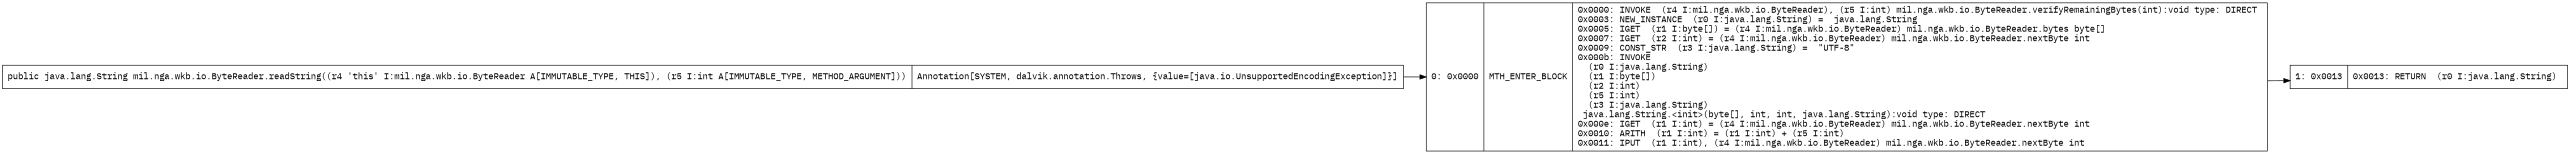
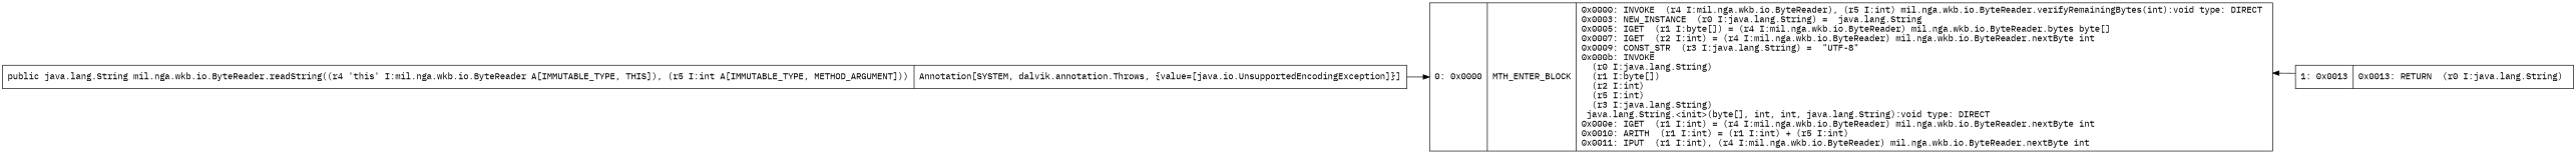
  digraph {
    rankdir=LR
    fontname="IBM Plex Mono"
    node [shape=record fontname="IBM Plex Mono"]
    edge [fontname="IBM Plex Mono"]
    n1 [label="{0\:\ 0x0000|MTH_ENTER_BLOCK\l|0x0000: INVOKE  (r4 I:mil.nga.wkb.io.ByteReader), (r5 I:int) mil.nga.wkb.io.ByteReader.verifyRemainingBytes(int):void type: DIRECT \l0x0003: NEW_INSTANCE  (r0 I:java.lang.String) =  java.lang.String \l0x0005: IGET  (r1 I:byte[]) = (r4 I:mil.nga.wkb.io.ByteReader) mil.nga.wkb.io.ByteReader.bytes byte[] \l0x0007: IGET  (r2 I:int) = (r4 I:mil.nga.wkb.io.ByteReader) mil.nga.wkb.io.ByteReader.nextByte int \l0x0009: CONST_STR  (r3 I:java.lang.String) =  \"UTF\-8\" \l0x000b: INVOKE  \l  (r0 I:java.lang.String)\l  (r1 I:byte[])\l  (r2 I:int)\l  (r5 I:int)\l  (r3 I:java.lang.String)\l java.lang.String.\<init\>(byte[], int, int, java.lang.String):void type: DIRECT \l0x000e: IGET  (r1 I:int) = (r4 I:mil.nga.wkb.io.ByteReader) mil.nga.wkb.io.ByteReader.nextByte int \l0x0010: ARITH  (r1 I:int) = (r1 I:int) + (r5 I:int) \l0x0011: IPUT  (r1 I:int), (r4 I:mil.nga.wkb.io.ByteReader) mil.nga.wkb.io.ByteReader.nextByte int \l}"]
    n2 [label="{1\:\ 0x0013|0x0013: RETURN  (r0 I:java.lang.String) \l}"]
    n3 [label="{public java.lang.String mil.nga.wkb.io.ByteReader.readString((r4 'this' I:mil.nga.wkb.io.ByteReader A[IMMUTABLE_TYPE, THIS]), (r5 I:int A[IMMUTABLE_TYPE, METHOD_ARGUMENT]))  | Annotation[SYSTEM, dalvik.annotation.Throws, \{value=[java.io.UnsupportedEncodingException]\}]\l}"]
-   n1 -> n2
+   n2 -> n1
    n3 -> n1
  }
